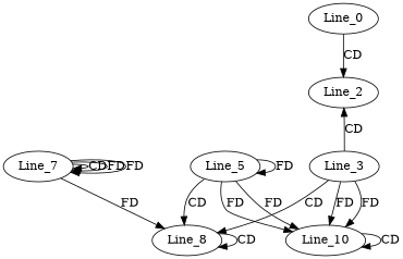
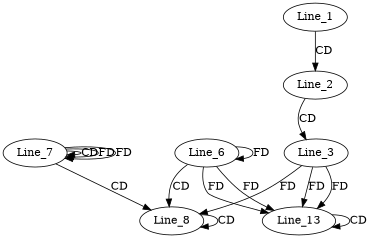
  digraph {
-   Line_1 [label=Line_0]
+   Line_1
    Line_2
    Line_3
    Line_8
-   Line_13 [label=Line_10]
-   Line_5
+   Line_13
+   Line_5 [label=Line_6]
    Line_7
    Line_1 -> Line_2 [label=CD]
-   Line_3 -> Line_2 [label=CD]
-   Line_3 -> Line_8 [label=CD]
+   Line_2 -> Line_3 [label=CD]
+   Line_3 -> Line_8 [label=FD]
    Line_3 -> Line_13 [label=FD]
    Line_3 -> Line_13 [label=FD]
    Line_8 -> Line_8 [label=CD]
    Line_13 -> Line_13 [label=CD]
    Line_5 -> Line_8 [label=CD]
    Line_5 -> Line_13 [label=FD]
    Line_5 -> Line_13 [label=FD]
    Line_5 -> Line_5 [label=FD]
-   Line_7 -> Line_8 [label=FD]
+   Line_7 -> Line_8 [label=CD]
    Line_7 -> Line_7 [label=CD]
    Line_7 -> Line_7 [label=FD]
    Line_7 -> Line_7 [label=FD]
  }
